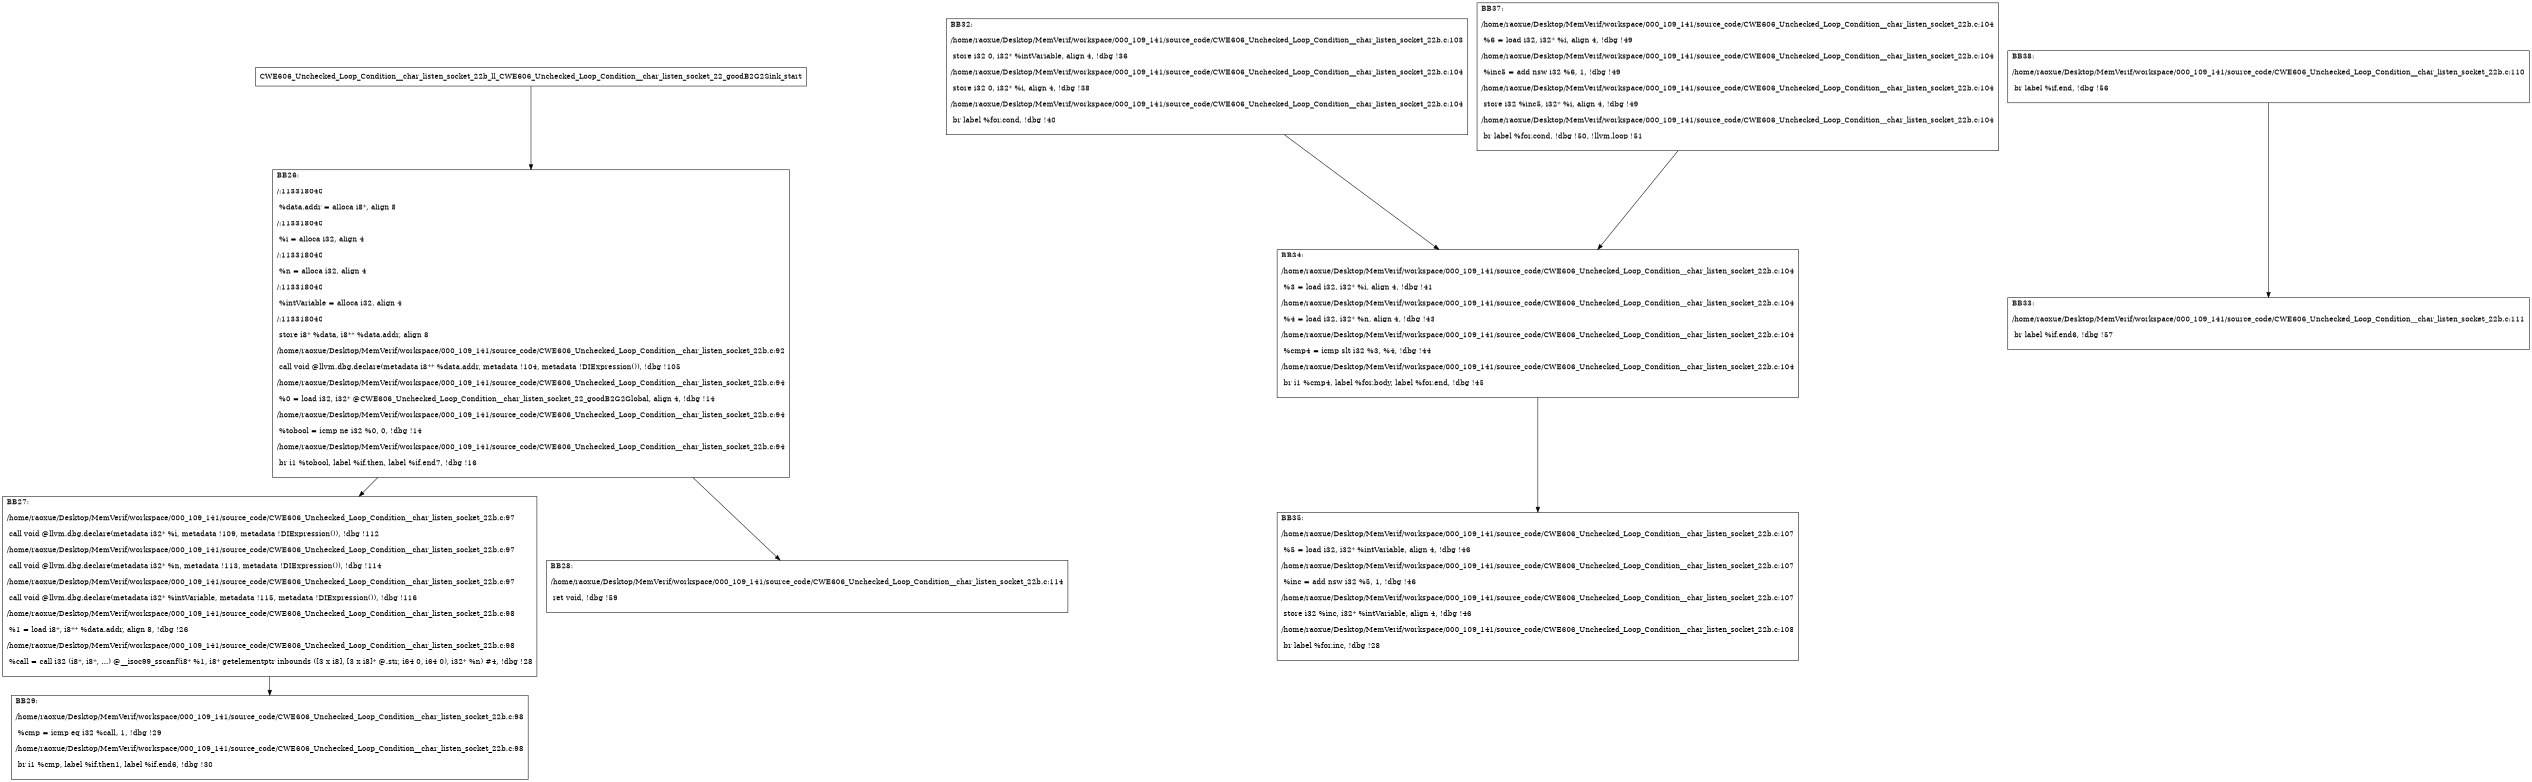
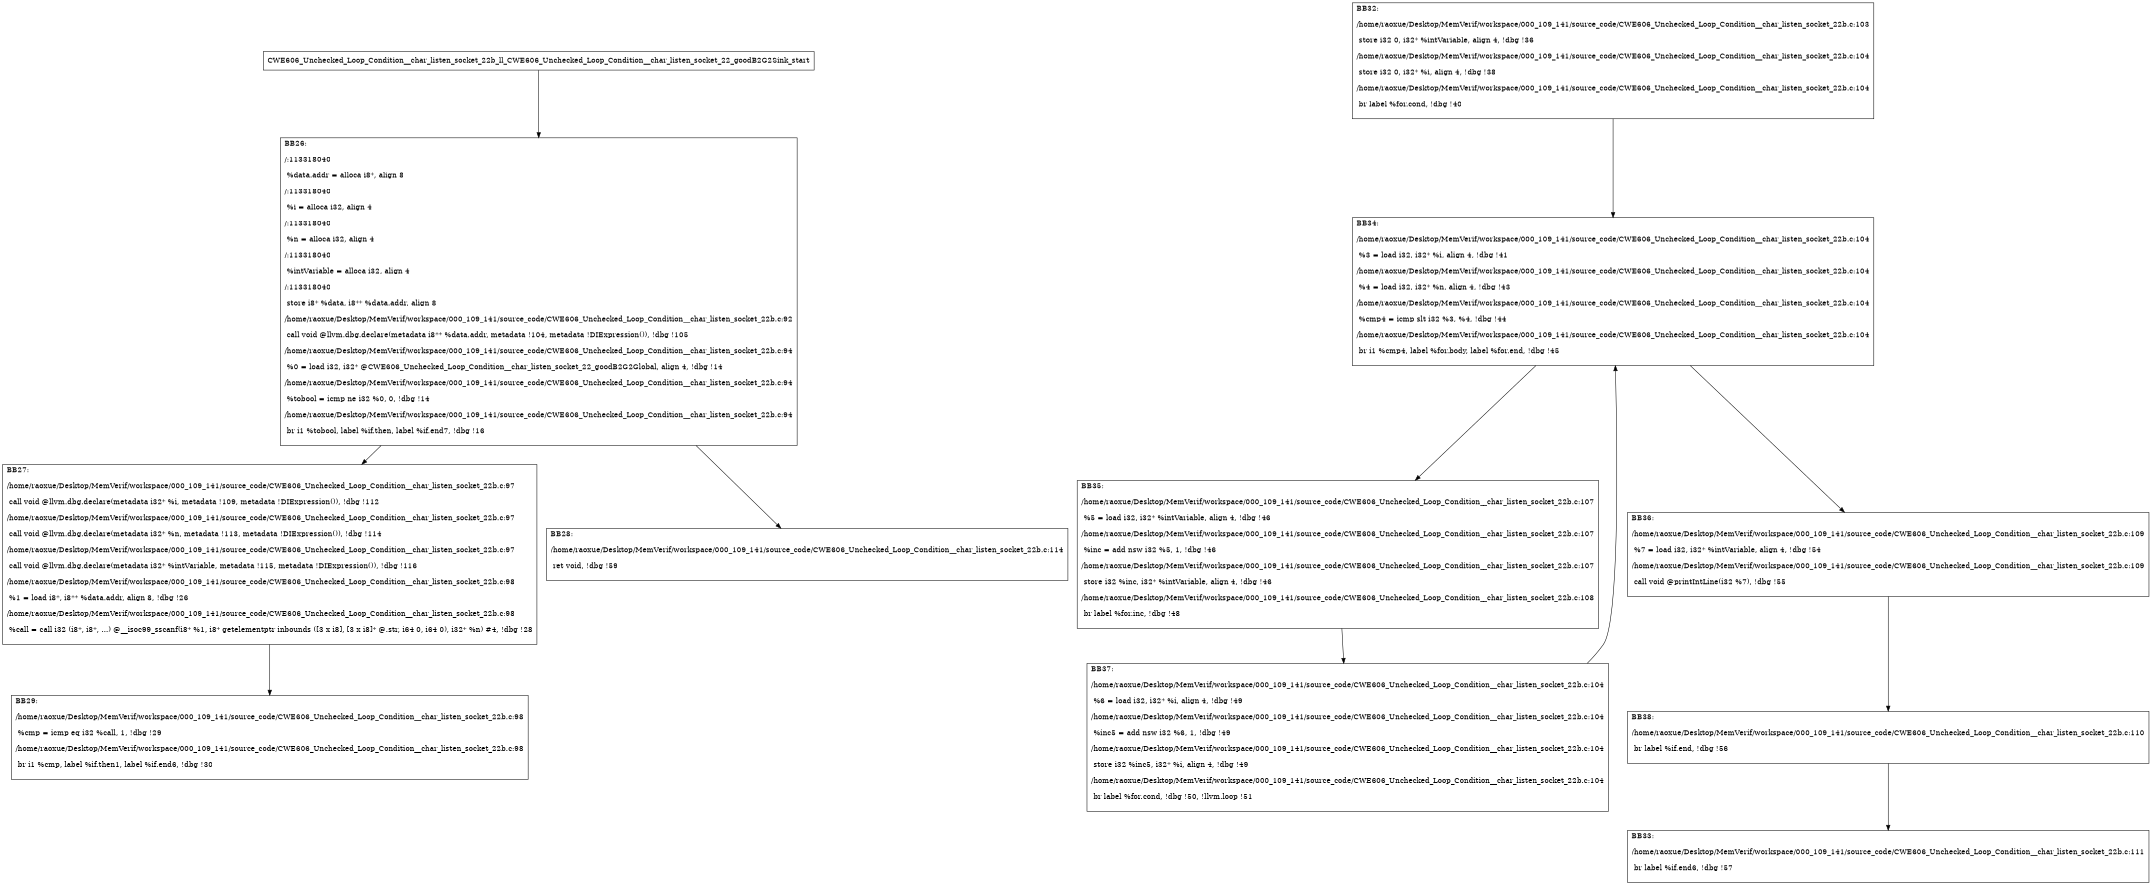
  digraph {
    node [shape=record]
    n1 [label="{CWE606_Unchecked_Loop_Condition__char_listen_socket_22b_ll_CWE606_Unchecked_Loop_Condition__char_listen_socket_22_goodB2G2Sink_start}"]
    n2 [label="{BB26:\l\l/:113318040\l\n  %data.addr = alloca i8*, align 8\l\n/:113318040\l\n  %i = alloca i32, align 4\l\n/:113318040\l\n  %n = alloca i32, align 4\l\n/:113318040\l\n  %intVariable = alloca i32, align 4\l\n/:113318040\l\n  store i8* %data, i8** %data.addr, align 8\l\n/home/raoxue/Desktop/MemVerif/workspace/000_109_141/source_code/CWE606_Unchecked_Loop_Condition__char_listen_socket_22b.c:92\l\n  call void @llvm.dbg.declare(metadata i8** %data.addr, metadata !104, metadata !DIExpression()), !dbg !105\l\n/home/raoxue/Desktop/MemVerif/workspace/000_109_141/source_code/CWE606_Unchecked_Loop_Condition__char_listen_socket_22b.c:94\l\n  %0 = load i32, i32* @CWE606_Unchecked_Loop_Condition__char_listen_socket_22_goodB2G2Global, align 4, !dbg !14\l\n/home/raoxue/Desktop/MemVerif/workspace/000_109_141/source_code/CWE606_Unchecked_Loop_Condition__char_listen_socket_22b.c:94\l\n  %tobool = icmp ne i32 %0, 0, !dbg !14\l\n/home/raoxue/Desktop/MemVerif/workspace/000_109_141/source_code/CWE606_Unchecked_Loop_Condition__char_listen_socket_22b.c:94\l\n  br i1 %tobool, label %if.then, label %if.end7, !dbg !16\l\n}"]
    n3 [label="{BB27:\l\l/home/raoxue/Desktop/MemVerif/workspace/000_109_141/source_code/CWE606_Unchecked_Loop_Condition__char_listen_socket_22b.c:97\l\n  call void @llvm.dbg.declare(metadata i32* %i, metadata !109, metadata !DIExpression()), !dbg !112\l\n/home/raoxue/Desktop/MemVerif/workspace/000_109_141/source_code/CWE606_Unchecked_Loop_Condition__char_listen_socket_22b.c:97\l\n  call void @llvm.dbg.declare(metadata i32* %n, metadata !113, metadata !DIExpression()), !dbg !114\l\n/home/raoxue/Desktop/MemVerif/workspace/000_109_141/source_code/CWE606_Unchecked_Loop_Condition__char_listen_socket_22b.c:97\l\n  call void @llvm.dbg.declare(metadata i32* %intVariable, metadata !115, metadata !DIExpression()), !dbg !116\l\n/home/raoxue/Desktop/MemVerif/workspace/000_109_141/source_code/CWE606_Unchecked_Loop_Condition__char_listen_socket_22b.c:98\l\n  %1 = load i8*, i8** %data.addr, align 8, !dbg !26\l\n/home/raoxue/Desktop/MemVerif/workspace/000_109_141/source_code/CWE606_Unchecked_Loop_Condition__char_listen_socket_22b.c:98\l\n  %call = call i32 (i8*, i8*, ...) @__isoc99_sscanf(i8* %1, i8* getelementptr inbounds ([3 x i8], [3 x i8]* @.str, i64 0, i64 0), i32* %n) #4, !dbg !28\l\n}"]
    n4 [label="{BB28:\l\l/home/raoxue/Desktop/MemVerif/workspace/000_109_141/source_code/CWE606_Unchecked_Loop_Condition__char_listen_socket_22b.c:114\l\n  ret void, !dbg !59\l\n}"]
    n5 [label="{BB29:\l\l/home/raoxue/Desktop/MemVerif/workspace/000_109_141/source_code/CWE606_Unchecked_Loop_Condition__char_listen_socket_22b.c:98\l\n  %cmp = icmp eq i32 %call, 1, !dbg !29\l\n/home/raoxue/Desktop/MemVerif/workspace/000_109_141/source_code/CWE606_Unchecked_Loop_Condition__char_listen_socket_22b.c:98\l\n  br i1 %cmp, label %if.then1, label %if.end6, !dbg !30\l\n}"]
    n6 [label="{BB32:\l\l/home/raoxue/Desktop/MemVerif/workspace/000_109_141/source_code/CWE606_Unchecked_Loop_Condition__char_listen_socket_22b.c:103\l\n  store i32 0, i32* %intVariable, align 4, !dbg !36\l\n/home/raoxue/Desktop/MemVerif/workspace/000_109_141/source_code/CWE606_Unchecked_Loop_Condition__char_listen_socket_22b.c:104\l\n  store i32 0, i32* %i, align 4, !dbg !38\l\n/home/raoxue/Desktop/MemVerif/workspace/000_109_141/source_code/CWE606_Unchecked_Loop_Condition__char_listen_socket_22b.c:104\l\n  br label %for.cond, !dbg !40\l\n}"]
    n7 [label="{BB34:\l\l/home/raoxue/Desktop/MemVerif/workspace/000_109_141/source_code/CWE606_Unchecked_Loop_Condition__char_listen_socket_22b.c:104\l\n  %3 = load i32, i32* %i, align 4, !dbg !41\l\n/home/raoxue/Desktop/MemVerif/workspace/000_109_141/source_code/CWE606_Unchecked_Loop_Condition__char_listen_socket_22b.c:104\l\n  %4 = load i32, i32* %n, align 4, !dbg !43\l\n/home/raoxue/Desktop/MemVerif/workspace/000_109_141/source_code/CWE606_Unchecked_Loop_Condition__char_listen_socket_22b.c:104\l\n  %cmp4 = icmp slt i32 %3, %4, !dbg !44\l\n/home/raoxue/Desktop/MemVerif/workspace/000_109_141/source_code/CWE606_Unchecked_Loop_Condition__char_listen_socket_22b.c:104\l\n  br i1 %cmp4, label %for.body, label %for.end, !dbg !45\l\n}"]
    n8 [label="{BB33:\l\l/home/raoxue/Desktop/MemVerif/workspace/000_109_141/source_code/CWE606_Unchecked_Loop_Condition__char_listen_socket_22b.c:111\l\n  br label %if.end6, !dbg !57\l\n}"]
-   n9 [label="{BB35:\l\l/home/raoxue/Desktop/MemVerif/workspace/000_109_141/source_code/CWE606_Unchecked_Loop_Condition__char_listen_socket_22b.c:107\l\n  %5 = load i32, i32* %intVariable, align 4, !dbg !46\l\n/home/raoxue/Desktop/MemVerif/workspace/000_109_141/source_code/CWE606_Unchecked_Loop_Condition__char_listen_socket_22b.c:107\l\n  %inc = add nsw i32 %5, 1, !dbg !46\l\n/home/raoxue/Desktop/MemVerif/workspace/000_109_141/source_code/CWE606_Unchecked_Loop_Condition__char_listen_socket_22b.c:107\l\n  store i32 %inc, i32* %intVariable, align 4, !dbg !46\l\n/home/raoxue/Desktop/MemVerif/workspace/000_109_141/source_code/CWE606_Unchecked_Loop_Condition__char_listen_socket_22b.c:108\l\n  br label %for.inc, !dbg !28\l\n}"]
+   n9 [label="{BB35:\l\l/home/raoxue/Desktop/MemVerif/workspace/000_109_141/source_code/CWE606_Unchecked_Loop_Condition__char_listen_socket_22b.c:107\l\n  %5 = load i32, i32* %intVariable, align 4, !dbg !46\l\n/home/raoxue/Desktop/MemVerif/workspace/000_109_141/source_code/CWE606_Unchecked_Loop_Condition__char_listen_socket_22b.c:107\l\n  %inc = add nsw i32 %5, 1, !dbg !46\l\n/home/raoxue/Desktop/MemVerif/workspace/000_109_141/source_code/CWE606_Unchecked_Loop_Condition__char_listen_socket_22b.c:107\l\n  store i32 %inc, i32* %intVariable, align 4, !dbg !46\l\n/home/raoxue/Desktop/MemVerif/workspace/000_109_141/source_code/CWE606_Unchecked_Loop_Condition__char_listen_socket_22b.c:108\l\n  br label %for.inc, !dbg !48\l\n}"]
+   n10 [label="{BB36:\l\l/home/raoxue/Desktop/MemVerif/workspace/000_109_141/source_code/CWE606_Unchecked_Loop_Condition__char_listen_socket_22b.c:109\l\n  %7 = load i32, i32* %intVariable, align 4, !dbg !54\l\n/home/raoxue/Desktop/MemVerif/workspace/000_109_141/source_code/CWE606_Unchecked_Loop_Condition__char_listen_socket_22b.c:109\l\n  call void @printIntLine(i32 %7), !dbg !55\l\n}"]
    n11 [label="{BB37:\l\l/home/raoxue/Desktop/MemVerif/workspace/000_109_141/source_code/CWE606_Unchecked_Loop_Condition__char_listen_socket_22b.c:104\l\n  %6 = load i32, i32* %i, align 4, !dbg !49\l\n/home/raoxue/Desktop/MemVerif/workspace/000_109_141/source_code/CWE606_Unchecked_Loop_Condition__char_listen_socket_22b.c:104\l\n  %inc5 = add nsw i32 %6, 1, !dbg !49\l\n/home/raoxue/Desktop/MemVerif/workspace/000_109_141/source_code/CWE606_Unchecked_Loop_Condition__char_listen_socket_22b.c:104\l\n  store i32 %inc5, i32* %i, align 4, !dbg !49\l\n/home/raoxue/Desktop/MemVerif/workspace/000_109_141/source_code/CWE606_Unchecked_Loop_Condition__char_listen_socket_22b.c:104\l\n  br label %for.cond, !dbg !50, !llvm.loop !51\l\n}"]
    n12 [label="{BB38:\l\l/home/raoxue/Desktop/MemVerif/workspace/000_109_141/source_code/CWE606_Unchecked_Loop_Condition__char_listen_socket_22b.c:110\l\n  br label %if.end, !dbg !56\l\n}"]
    n1 -> n2
    n2 -> n3
    n2 -> n4
    n3 -> n5
    n6 -> n7
    n7 -> n9
+   n7 -> n10
+   n9 -> n11
+   n10 -> n12
    n11 -> n7
    n12 -> n8
  }
